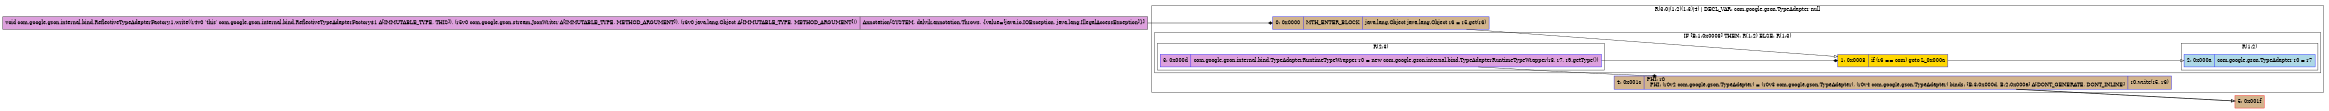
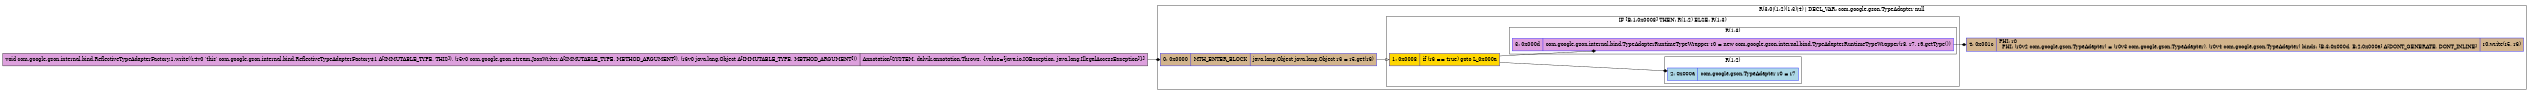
  digraph {
    rankdir=LR
    node [color=blue fillcolor=tan shape=record style=filled]
    edge [arrowhead=diamond style=solid]
    n1 [fillcolor=lightblue label="{2\:\ 0x000a|com.google.gson.TypeAdapter r0 = r7\l}"]
    n2 [fillcolor=plum label="{3\:\ 0x000d|com.google.gson.internal.bind.TypeAdapterRuntimeTypeWrapper r0 = new com.google.gson.internal.bind.TypeAdapterRuntimeTypeWrapper(r8, r7, r9.getType())\l}"]
-   n3 [fillcolor=gold label="{1\:\ 0x0008|if (r6 == com) goto L_0x000a\l}"]
+   n3 [fillcolor=gold label="{1\:\ 0x0008|if (r6 == true) goto L_0x000a\l}"]
    n4 [label="{0\:\ 0x0000|MTH_ENTER_BLOCK\l|java.lang.Object java.lang.Object r6 = r5.get(r6)\l}"]
    n5 [label="{4\:\ 0x001c|PHI: r0 \l  PHI: (r0v2 com.google.gson.TypeAdapter) = (r0v3 com.google.gson.TypeAdapter), (r0v4 com.google.gson.TypeAdapter) binds: [B:3:0x000d, B:2:0x000a] A[DONT_GENERATE, DONT_INLINE]\l|r0.write(r5, r6)\l}"]
-   n6 [color=red label="{5\:\ 0x001f}"]
    n7 [fillcolor=plum label="{void com.google.gson.internal.bind.ReflectiveTypeAdapterFactory.1.write((r4v0 'this' com.google.gson.internal.bind.ReflectiveTypeAdapterFactory$1 A[IMMUTABLE_TYPE, THIS]), (r5v0 com.google.gson.stream.JsonWriter A[IMMUTABLE_TYPE, METHOD_ARGUMENT]), (r6v0 java.lang.Object A[IMMUTABLE_TYPE, METHOD_ARGUMENT]))  | Annotation[SYSTEM, dalvik.annotation.Throws, \{value=[java.io.IOException, java.lang.IllegalAccessException]\}]\l}" color=""]
    subgraph cluster_1 {
      label="R(3:0|(1:2)(1:3)|4) | DECL_VAR: com.google.gson.TypeAdapter null\l"
      n4
      n5
      subgraph cluster_2 {
        label="IF [B:1:0x0008] THEN: R(1:2) ELSE: R(1:3)"
        n3
        subgraph cluster_3 {
          label="R(1:2)"
          n1
        }
        subgraph cluster_4 {
-         label="R(2:3)"
+         label="R(1:3)"
          n2
        }
      }
    }
    n2 -> n5
-   n3 -> n1 [arrowhead=onormal]
-   n2 -> n3
+   n3 -> n1
+   n3 -> n2
    n4 -> n3 [arrowhead=onormal]
-   n5 -> n6 [arrowhead=onormal style=bold]
    n7 -> n4
  }
